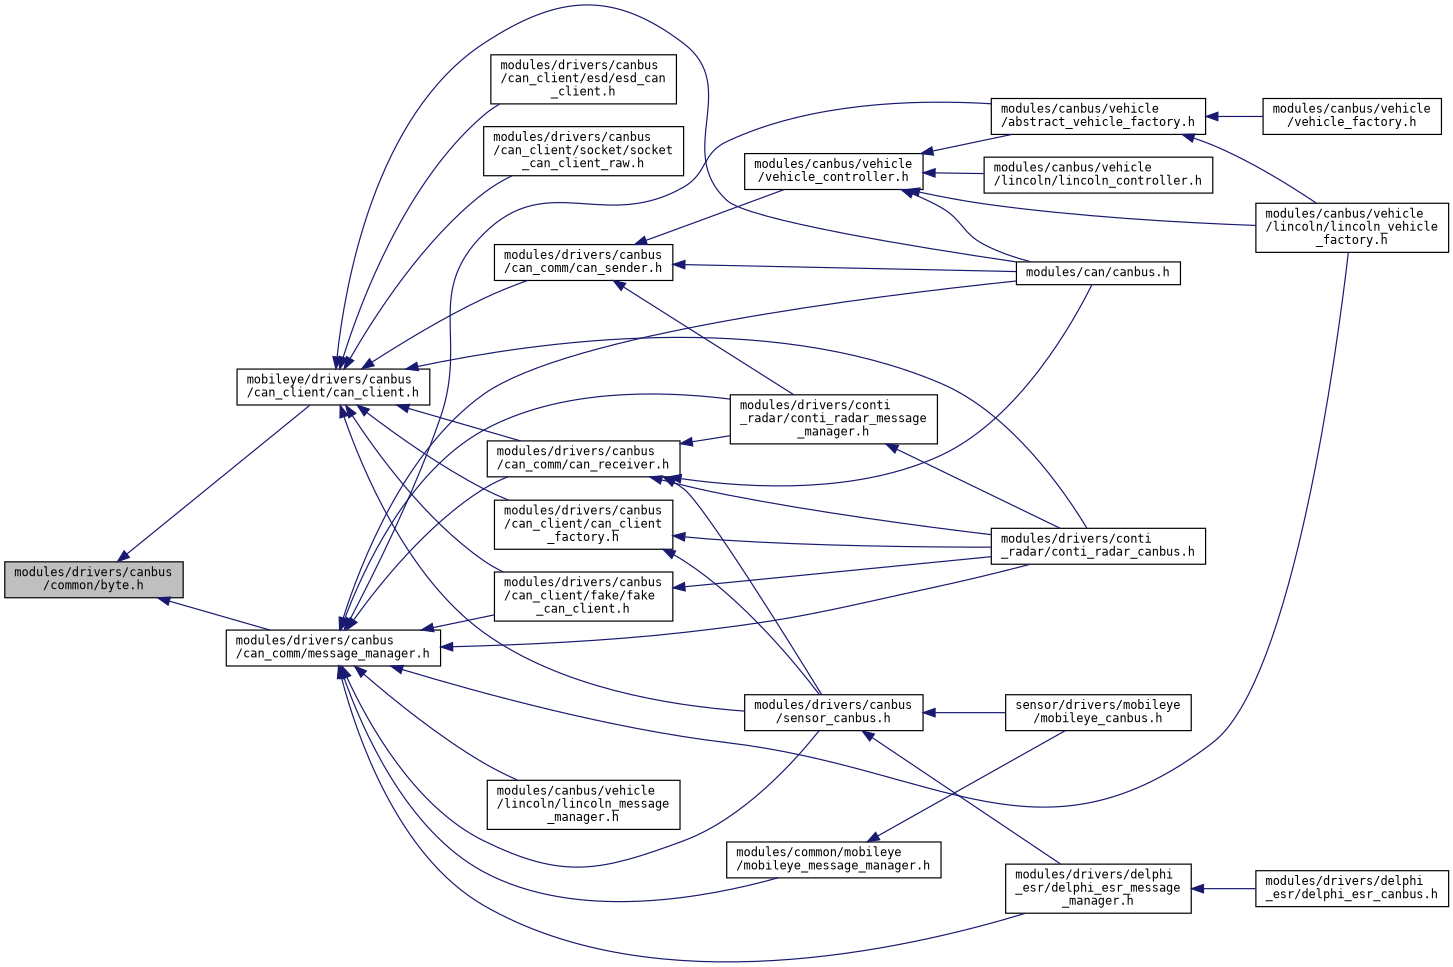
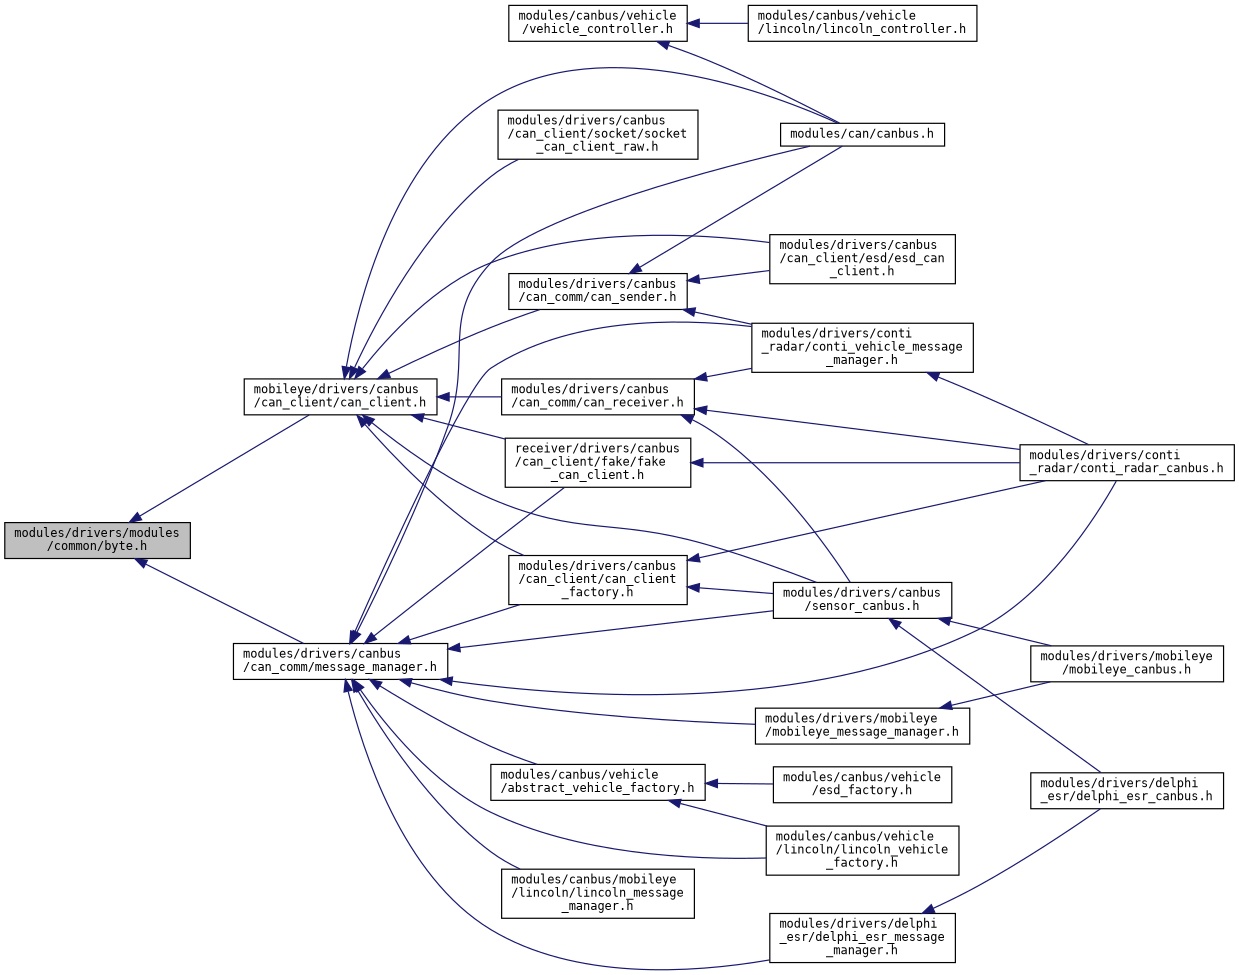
  digraph {
    fontname="DejaVu Sans Mono"
    rankdir=LR
    node [color=black fillcolor=white fontname="DejaVu Sans Mono" fontsize=10 shape=record style=filled]
    edge [color=midnightblue dir=back fontname="DejaVu Sans Mono" fontsize=10 labelfontname=Helvetica labelfontsize=10 style=solid]
-   n1 [fillcolor=grey75 fontcolor=black height=0.2 label="modules/drivers/canbus\l/common/byte.h" width=0.4]
+   n1 [fillcolor=grey75 fontcolor=black height=0.2 label="modules/drivers/modules\l/common/byte.h" width=0.4]
    n2 [height=0.2 label="mobileye/drivers/canbus\l/can_client/can_client.h" width=0.4]
    n3 [height=0.2 label="modules/drivers/canbus\l/can_comm/message_manager.h" width=0.4]
    n4 [height=0.2 label="modules/drivers/canbus\l/can_comm/can_sender.h" width=0.4]
    n5 [height=0.2 label="modules/can/canbus.h" width=0.4]
    n6 [height=0.2 label="modules/drivers/conti\l_radar/conti_radar_canbus.h" width=0.4]
    n7 [height=0.2 label="modules/drivers/canbus\l/can_comm/can_receiver.h" width=0.4]
    n8 [height=0.2 label="modules/drivers/canbus\l/sensor_canbus.h" width=0.4]
    n9 [height=0.2 label="modules/drivers/canbus\l/can_client/can_client\l_factory.h" width=0.4]
    n10 [height=0.2 label="modules/drivers/canbus\l/can_client/esd/esd_can\l_client.h" width=0.4]
-   n11 [height=0.2 label="modules/drivers/canbus\l/can_client/fake/fake\l_can_client.h" width=0.4]
+   n11 [height=0.2 label="receiver/drivers/canbus\l/can_client/fake/fake\l_can_client.h" width=0.4]
    n12 [height=0.2 label="modules/drivers/canbus\l/can_client/socket/socket\l_can_client_raw.h" width=0.4]
-   n13 [height=0.2 label="modules/drivers/conti\l_radar/conti_radar_message\l_manager.h" width=0.4]
+   n13 [height=0.2 label="modules/drivers/conti\l_radar/conti_vehicle_message\l_manager.h" width=0.4]
    n14 [height=0.2 label="modules/canbus/vehicle\l/abstract_vehicle_factory.h" width=0.4]
    n15 [height=0.2 label="modules/canbus/vehicle\l/lincoln/lincoln_vehicle\l_factory.h" width=0.4]
-   n16 [height=0.2 label="modules/canbus/vehicle\l/lincoln/lincoln_message\l_manager.h" width=0.4]
+   n16 [height=0.2 label="modules/canbus/mobileye\l/lincoln/lincoln_message\l_manager.h" width=0.4]
    n17 [height=0.2 label="modules/drivers/delphi\l_esr/delphi_esr_message\l_manager.h" width=0.4]
-   n18 [height=0.2 label="modules/common/mobileye\l/mobileye_message_manager.h" width=0.4]
+   n18 [height=0.2 label="modules/drivers/mobileye\l/mobileye_message_manager.h" width=0.4]
    n19 [height=0.2 label="modules/canbus/vehicle\l/vehicle_controller.h" width=0.4]
    n20 [height=0.2 label="modules/drivers/delphi\l_esr/delphi_esr_canbus.h" width=0.4]
-   n21 [height=0.2 label="sensor/drivers/mobileye\l/mobileye_canbus.h" width=0.4]
+   n21 [height=0.2 label="modules/drivers/mobileye\l/mobileye_canbus.h" width=0.4]
    n22 [height=0.2 label="modules/canbus/vehicle\l/lincoln/lincoln_controller.h" width=0.4]
-   n23 [height=0.2 label="modules/canbus/vehicle\l/vehicle_factory.h" width=0.4]
+   n23 [height=0.2 label="modules/canbus/vehicle\l/esd_factory.h" width=0.4]
    n1 -> n2
    n1 -> n3
    n2 -> n4
    n2 -> n5
-   n2 -> n6
    n2 -> n7
    n2 -> n8
    n2 -> n9
    n2 -> n10
    n2 -> n11
    n2 -> n12
    n3 -> n5
    n3 -> n6
-   n3 -> n7
+   n3 -> n9
    n3 -> n8
    n3 -> n11
    n3 -> n13
    n3 -> n14
    n3 -> n15
    n3 -> n16
    n3 -> n17
    n3 -> n18
    n4 -> n5
    n4 -> n13
-   n4 -> n19
-   n7 -> n5
+   n4 -> n10
    n7 -> n6
    n7 -> n8
    n7 -> n13
-   n8 -> n17
+   n8 -> n20
    n8 -> n21
    n9 -> n6
    n9 -> n8
    n11 -> n6
    n13 -> n6
    n14 -> n15
    n14 -> n23
    n17 -> n20
    n18 -> n21
    n19 -> n5
-   n19 -> n14
-   n19 -> n15
    n19 -> n22
  }
